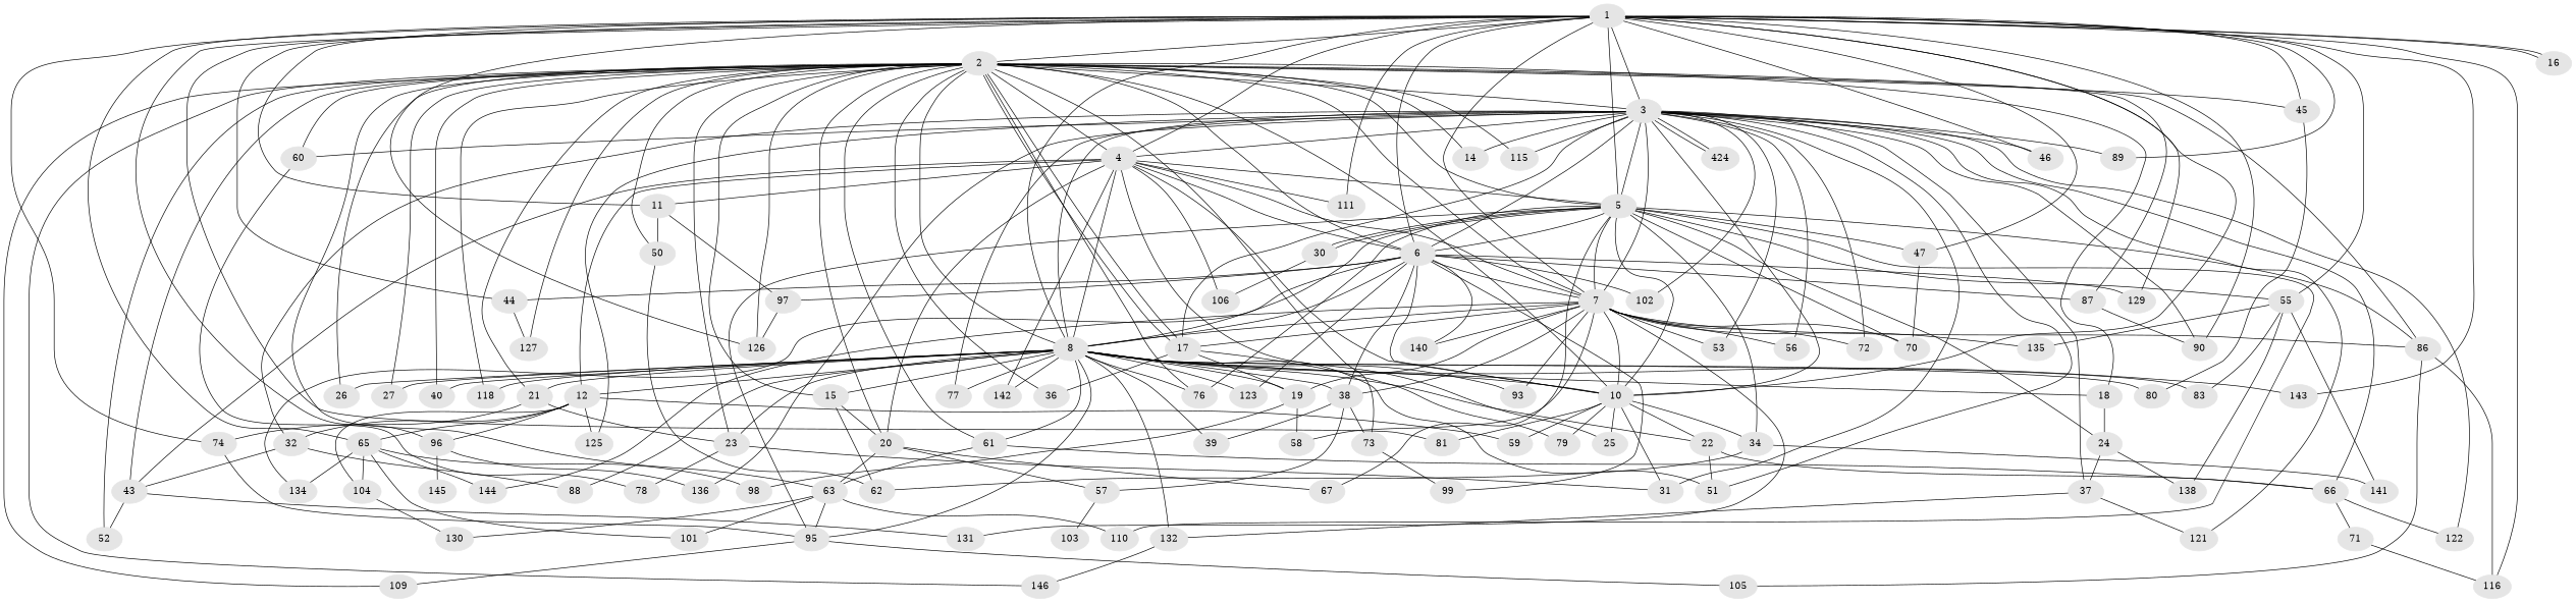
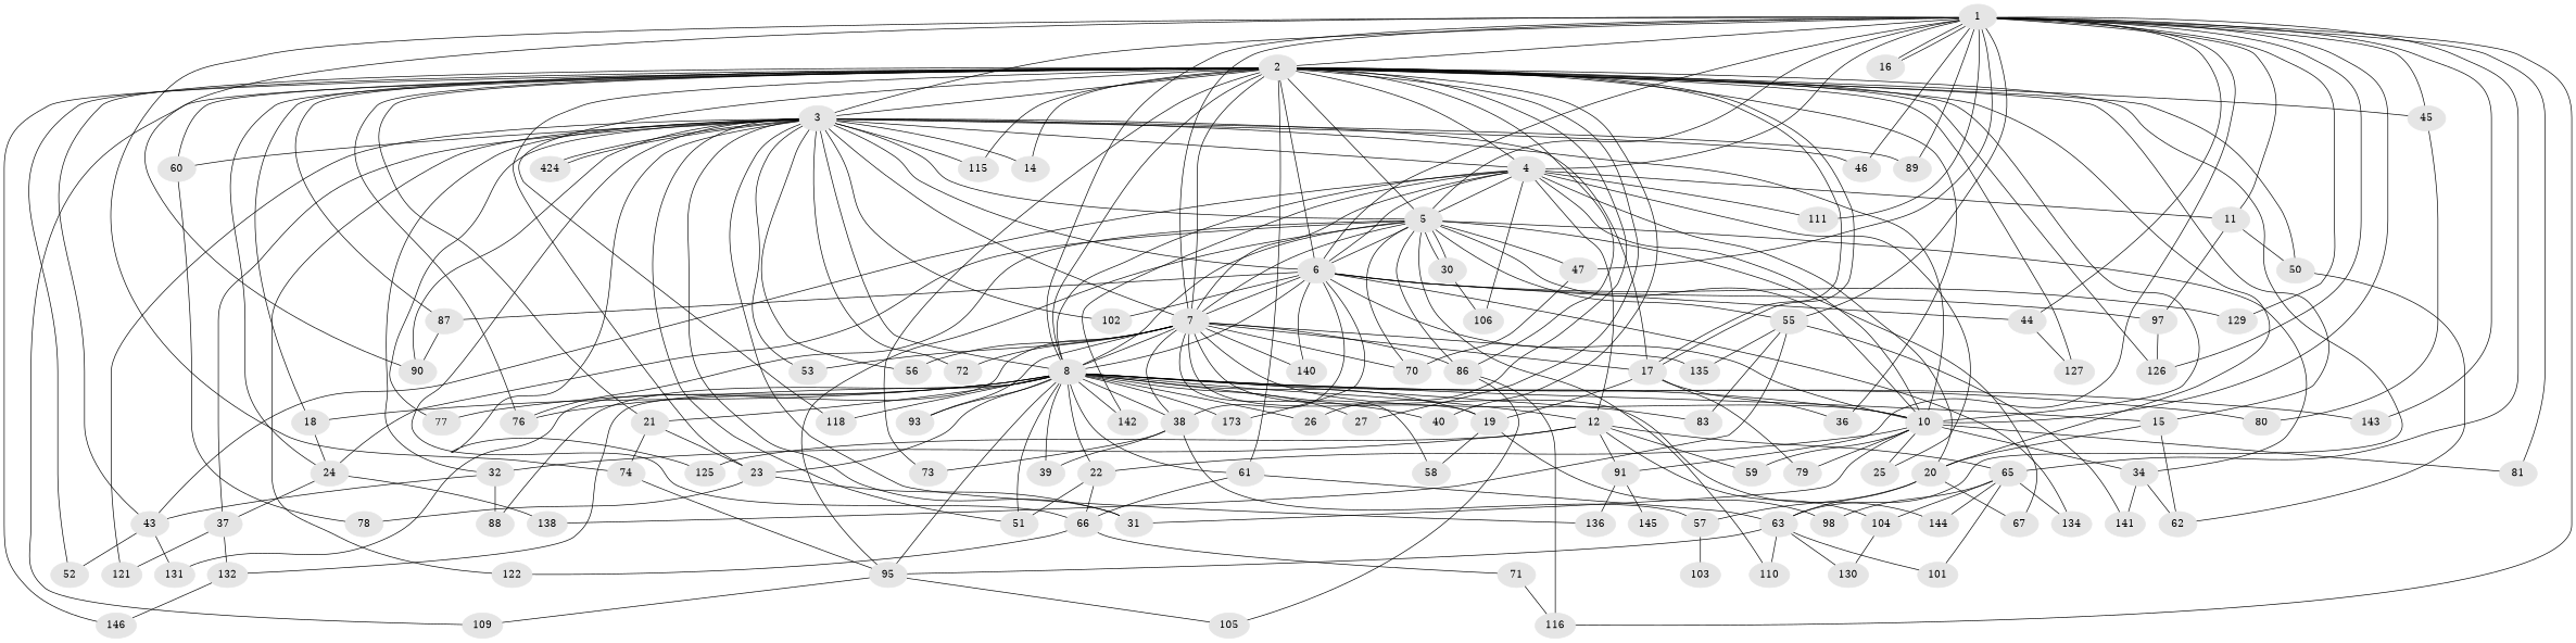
  graph {
    node [color=gray90 style=filled]
    1 [super="+13"]
    2 [super="+9"]
    3 [super="+28"]
    4 [super="+29"]
    5 [super="+117"]
    6 [super="+100"]
    7 [super="+41"]
    8 [super="+107"]
    10 [super="+35"]
    11
    16
    44
    45
    46
    47
    55 [super="+69"]
    65 [super="+85"]
    74
    81
    89
    90
-   96
+   96 [label=91]
    111
    116 [super="+137"]
    126 [super="+140"]
    129
    143
    14
    15 [super="+82"]
    17 [super="+114"]
    18 [super="+113"]
    20
    21 [super="+64"]
    23
    24 [super="+68"]
    26
    27
    36
    40
    43 [super="+48"]
    50
    52
    60 [super="+112"]
    61 [super="+108"]
    63 [super="+75"]
    73
    76 [super="+120"]
    86 [super="+94"]
    87 [super="+92"]
    109
    115
    118
    127
    146
    31 [super="+49"]
    32
    37
    51 [super="+54"]
    53
    56
    66 [super="+128"]
    72
    77
    102
    121
    122 [super="+139"]
    n67 [label=424]
    125
    136
    12 [super="+33"]
    25
    106
    142
    30
    34
    67
    70 [super="+91"]
    95 [super="+119"]
    110
    38
    97
-   99
-   123
+   123 [label=173]
    134
    n85 [label=140]
    19 [super="+84"]
    58
    93
    131
    135
    144
    22
    39
    80
    83
    88
    132
    59
    79
    138
    141
    104
    98
    101
    145
    62 [super="+133"]
    57
    78
    130
    105
    71
    103
    1 -- 2 [weight=2]
    1 -- 3 [weight=2]
    1 -- 4
    1 -- 5
    1 -- 6
    1 -- 7
    1 -- 8
    1 -- 10
    1 -- 11
    1 -- 16
    1 -- 16
    1 -- 44
    1 -- 45
    1 -- 46
    1 -- 47
    1 -- 55
    1 -- 65
    1 -- 74
    1 -- 81
    1 -- 89
    1 -- 90
    1 -- 96
    1 -- 111
    1 -- 116
    1 -- 126
    1 -- 129
    1 -- 143
    2 -- 3 [weight=3]
    2 -- 4 [weight=2]
    2 -- 5 [weight=2]
    2 -- 6 [weight=2]
    2 -- 7 [weight=2]
    2 -- 8 [weight=2]
    2 -- 10 [weight=2]
    2 -- 45
    2 -- 126
    2 -- 14
    2 -- 15
    2 -- 17
    2 -- 17
    2 -- 18
    2 -- 20
    2 -- 21
    2 -- 23
+   2 -- 24
    2 -- 26
    2 -- 27
    2 -- 36
    2 -- 40
    2 -- 43
    2 -- 50
    2 -- 52
    2 -- 60
    2 -- 61
    2 -- 63
    2 -- 73
    2 -- 76
    2 -- 86
    2 -- 87
    2 -- 109
    2 -- 115
    2 -- 118
    2 -- 127
    2 -- 146
    3 -- 4
    3 -- 5
    3 -- 6 [weight=2]
    3 -- 7
    3 -- 8
    3 -- 10
    3 -- 46
    3 -- 89
    3 -- 90
    3 -- 14
    3 -- 17
    3 -- 60 [weight=2]
    3 -- 115
    3 -- 31
    3 -- 32
    3 -- 37
    3 -- 51
    3 -- 53
    3 -- 56
    3 -- 66
    3 -- 72
    3 -- 77
    3 -- 102
    3 -- 121
    3 -- 122
    3 -- n67
    3 -- n67
    3 -- 125
    3 -- 136
    4 -- 5
    4 -- 6
    4 -- 7
    4 -- 8 [weight=2]
    4 -- 10
    4 -- 11
    4 -- 111
    4 -- 20
    4 -- 43
    4 -- 12 [weight=2]
    4 -- 25
    4 -- 106
    4 -- 142
    5 -- 6
    5 -- 7
    5 -- 8
    5 -- 10
    5 -- 47
    5 -- 55
    5 -- 24 [weight=2]
    5 -- 76
    5 -- 86
    5 -- 30
    5 -- 30
    5 -- 34
    5 -- 67
    5 -- 70
    5 -- 95
    5 -- 110
    6 -- 7
    6 -- 8
    6 -- 10
    6 -- 44
    6 -- 129
    6 -- 87
    6 -- 102
    6 -- 38
    6 -- 97
-   6 -- 99
    6 -- 123
    6 -- 134
    6 -- n85
    7 -- 8
    7 -- 10
    7 -- 17
    7 -- 86
    7 -- 53
    7 -- 56
    7 -- 72
    7 -- 70
    7 -- 38
    7 -- n85
    7 -- 19
    7 -- 58
    7 -- 93
    7 -- 131
    7 -- 135
    7 -- 144
    8 -- 10
    8 -- 143
    8 -- 15
    8 -- 18
    8 -- 21
    8 -- 23
    8 -- 26
    8 -- 27
    8 -- 40
    8 -- 61
    8 -- 76
    8 -- 118
    8 -- 51
    8 -- 77
    8 -- 12
    8 -- 142
    8 -- 95
    8 -- 38
    8 -- 123
    8 -- 19
    8 -- 93
    8 -- 22
    8 -- 39
    8 -- 80
    8 -- 83
    8 -- 88
    8 -- 132
    10 -- 81
    10 -- 31
    10 -- 25
    10 -- 34 [weight=2]
    10 -- 22
    10 -- 59
    10 -- 79
    11 -- 50
    11 -- 97
    44 -- 127
    45 -- 80
    47 -- 70
    55 -- 135
    55 -- 83
    55 -- 138
    55 -- 141
    65 -- 134
    65 -- 144
    65 -- 104
    65 -- 98
    65 -- 101
    74 -- 95
    96 -- 136
    96 -- 145
    15 -- 20
    15 -- 62
    17 -- 36
    17 -- 19
    17 -- 79
    18 -- 24
    20 -- 63
    20 -- 67
    20 -- 57
    21 -- 74
    21 -- 23
    23 -- 31
    23 -- 78
    24 -- 37
    24 -- 138
    43 -- 52
    43 -- 131
    50 -- 62
    60 -- 78
    61 -- 63
    61 -- 66
    63 -- 95
    63 -- 110
    63 -- 101
    63 -- 130
-   73 -- 99
    86 -- 116
    86 -- 105
    87 -- 90
    32 -- 43
    32 -- 88
    37 -- 121
    37 -- 132
    66 -- 122
    66 -- 71
    12 -- 65
    12 -- 96
    12 -- 32
    12 -- 125
    12 -- 59
    12 -- 104
    30 -- 106
    34 -- 141
    34 -- 62
    95 -- 109
    95 -- 105
    38 -- 73
    38 -- 39
    38 -- 57
    97 -- 126
    19 -- 58
    19 -- 98
    22 -- 51
    22 -- 66
    132 -- 146
    104 -- 130
    57 -- 103
    71 -- 116
  }
